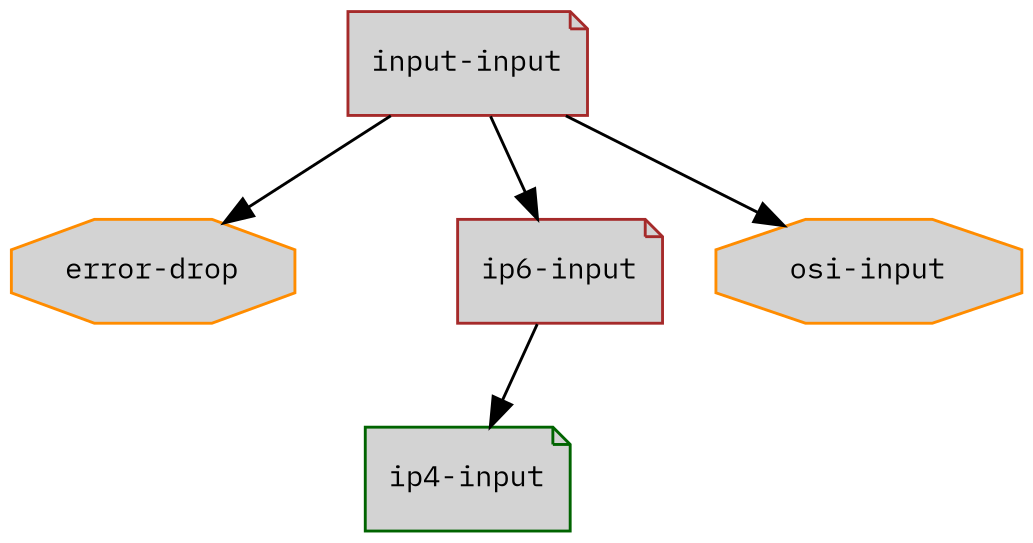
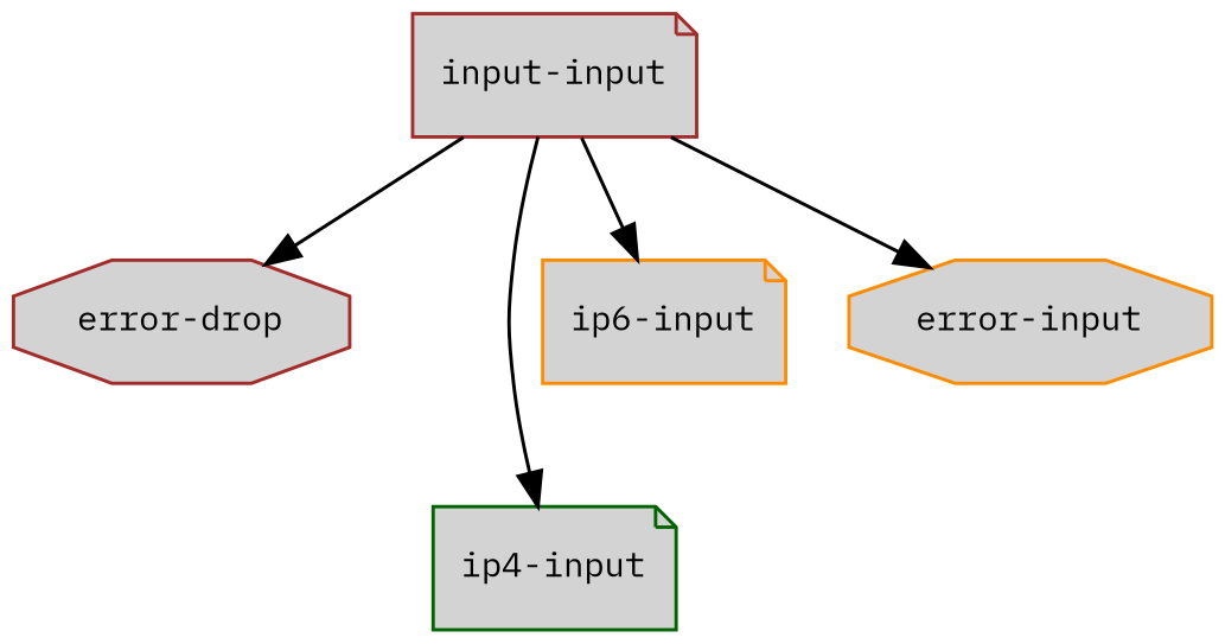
  digraph {
    fontname="IBM Plex Mono"
    rankdir=TB
    node [color=brown fillcolor=lightgray fontcolor=black fontname="IBM Plex Mono" fontsize=10 shape=note style=filled]
    edge [fontname="IBM Plex Mono" fontsize=8]
    n1 [label="input-input"]
-   "error-drop" [color=darkorange shape=octagon]
+   "error-drop" [shape=octagon]
    "ip4-input" [color=darkgreen]
-   "ip6-input"
-   "osi-input" [color=darkorange shape=octagon]
+   "ip6-input" [color=darkorange]
+   "osi-input" [color=darkorange shape=octagon label="error-input"]
    n1 -> "error-drop"
-   "ip6-input" -> "ip4-input"
+   n1 -> "ip4-input"
    n1 -> "ip6-input"
    n1 -> "osi-input"
  }
